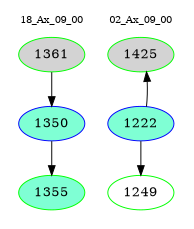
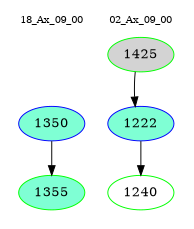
  digraph {
    node [color=green fillcolor=aquamarine style=filled]
    edge [color=black]
-   n1 [fillcolor=lightgrey label=1361]
    n2 [color=blue label=1350]
    n3 [label=1355]
    n4 [fillcolor=lightgrey label=1425]
    n5 [color=blue label=1222]
-   n6 [fillcolor=white label=1249]
+   n6 [fillcolor=white label=1240]
    subgraph cluster_1 {
      color=white
      fontsize=10
      label="18_Ax_09_00"
-     n1
      n2
      n3
    }
    subgraph cluster_2 {
      color=white
      fontsize=10
      label="02_Ax_09_00"
      n4
      n5
      n6
    }
-   n1 -> n2
    n2 -> n3
-   n5 -> n4
+   n4 -> n5
    n5 -> n6
  }
